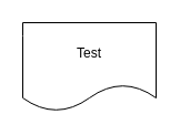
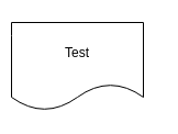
  <mxCell id="0" />
  <mxCell id="1" parent="0" />
- <mxCell id="2" value="Test" style="shape=document;whiteSpace=wrap;html=1;boundedLbl=1;" vertex="1" parent="1"><mxGeometry x="20" y="20" width="120" height="80" as="geometry" /></mxCell>
+ <mxCell id="2" value="Test" style="shape=document;whiteSpace=wrap;html=1;boundedLbl=1;" vertex="1" parent="1"><mxGeometry x="10" y="20" width="120" height="80" as="geometry" /></mxCell>
